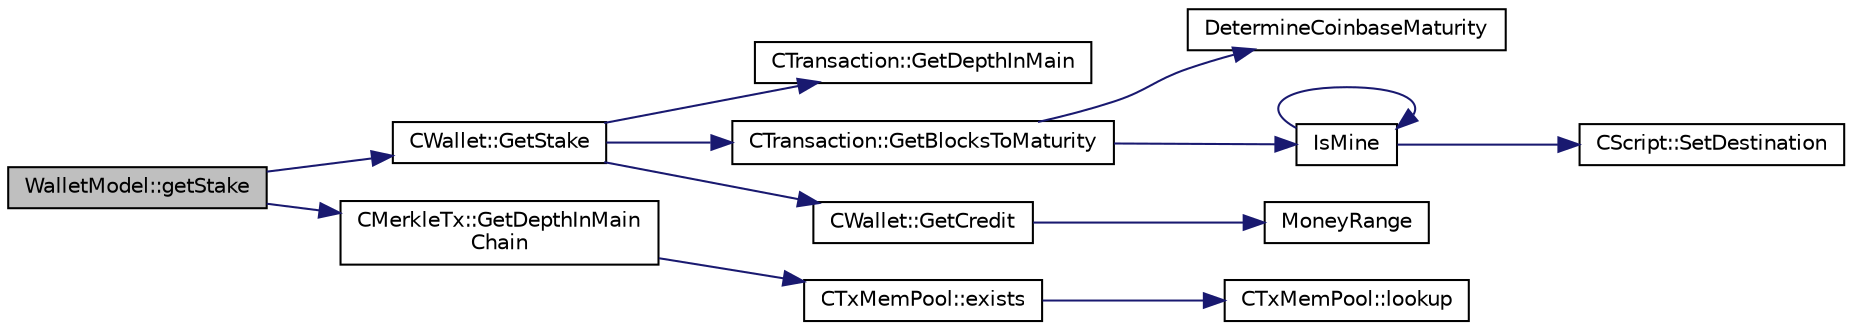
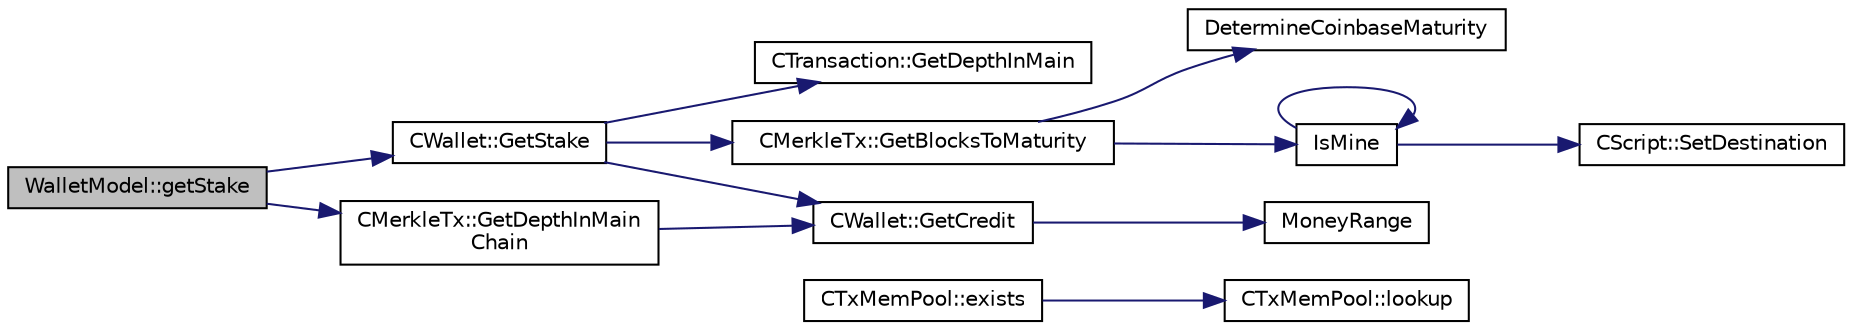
  digraph {
    rankdir=LR
    node [color=black fillcolor=white fontname=Helvetica fontsize=10 shape=record style=filled]
    edge [color=midnightblue fontname=Helvetica fontsize=10 labelfontname=Helvetica labelfontsize=10 style=solid]
    n1 [fillcolor=grey75 fontcolor=black height=0.2 label="WalletModel::getStake" width=0.4]
    n2 [height=0.2 label="CWallet::GetStake" width=0.4]
    n3 [height=0.2 label="CMerkleTx::GetDepthInMain\lChain" width=0.4]
    n4 [height=0.2 label="CTransaction::GetDepthInMain" width=0.4]
-   n5 [height=0.2 label="CTransaction::GetBlocksToMaturity" width=0.4]
+   n5 [height=0.2 label="CMerkleTx::GetBlocksToMaturity" width=0.4]
    n6 [height=0.2 label="CWallet::GetCredit" width=0.4]
    n7 [height=0.2 label=DetermineCoinbaseMaturity width=0.4]
    n8 [height=0.2 label=IsMine width=0.4]
    n9 [height=0.2 label="CTxMemPool::exists" width=0.4]
    n10 [height=0.2 label=MoneyRange width=0.4]
    n11 [height=0.2 label="CTxMemPool::lookup" width=0.4]
    n12 [height=0.2 label="CScript::SetDestination" width=0.4]
    n1 -> n2
    n1 -> n3
    n2 -> n4
    n2 -> n5
    n2 -> n6
-   n3 -> n9
+   n3 -> n6
    n5 -> n7
    n5 -> n8
    n6 -> n10
    n8 -> n8
    n8 -> n12
    n9 -> n11
  }
